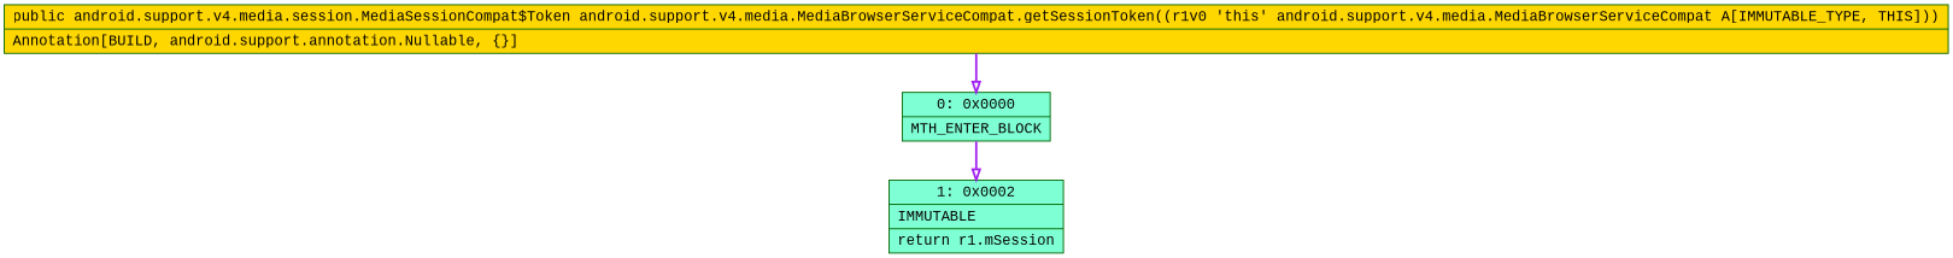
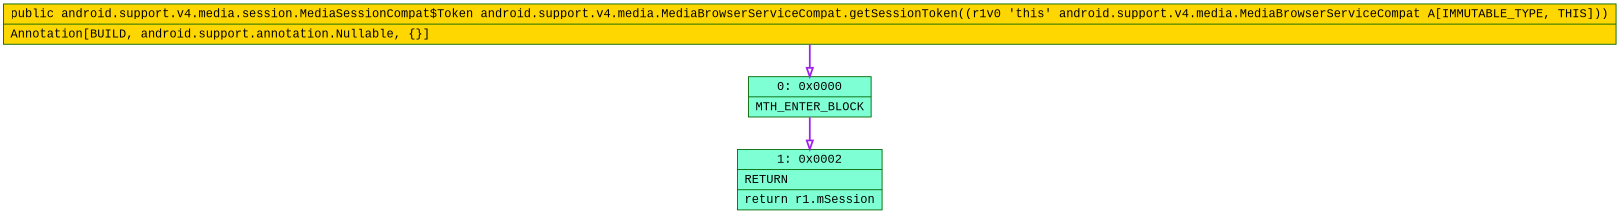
  digraph {
    fontname="Liberation Mono"
    node [shape=record style=filled fillcolor=aquamarine color=darkgreen fontname="Liberation Mono"]
    edge [color=purple style=bold arrowhead=onormal fontname="Liberation Mono"]
    n1 [label="{0\:\ 0x0000|MTH_ENTER_BLOCK\l}"]
-   n2 [label="{1\:\ 0x0002|IMMUTABLE\l|return r1.mSession\l}"]
+   n2 [label="{1\:\ 0x0002|RETURN\l|return r1.mSession\l}"]
    n3 [label="{public android.support.v4.media.session.MediaSessionCompat$Token android.support.v4.media.MediaBrowserServiceCompat.getSessionToken((r1v0 'this' android.support.v4.media.MediaBrowserServiceCompat A[IMMUTABLE_TYPE, THIS]))  | Annotation[BUILD, android.support.annotation.Nullable, \{\}]\l}" fillcolor=gold]
    n1 -> n2
    n3 -> n1
  }
